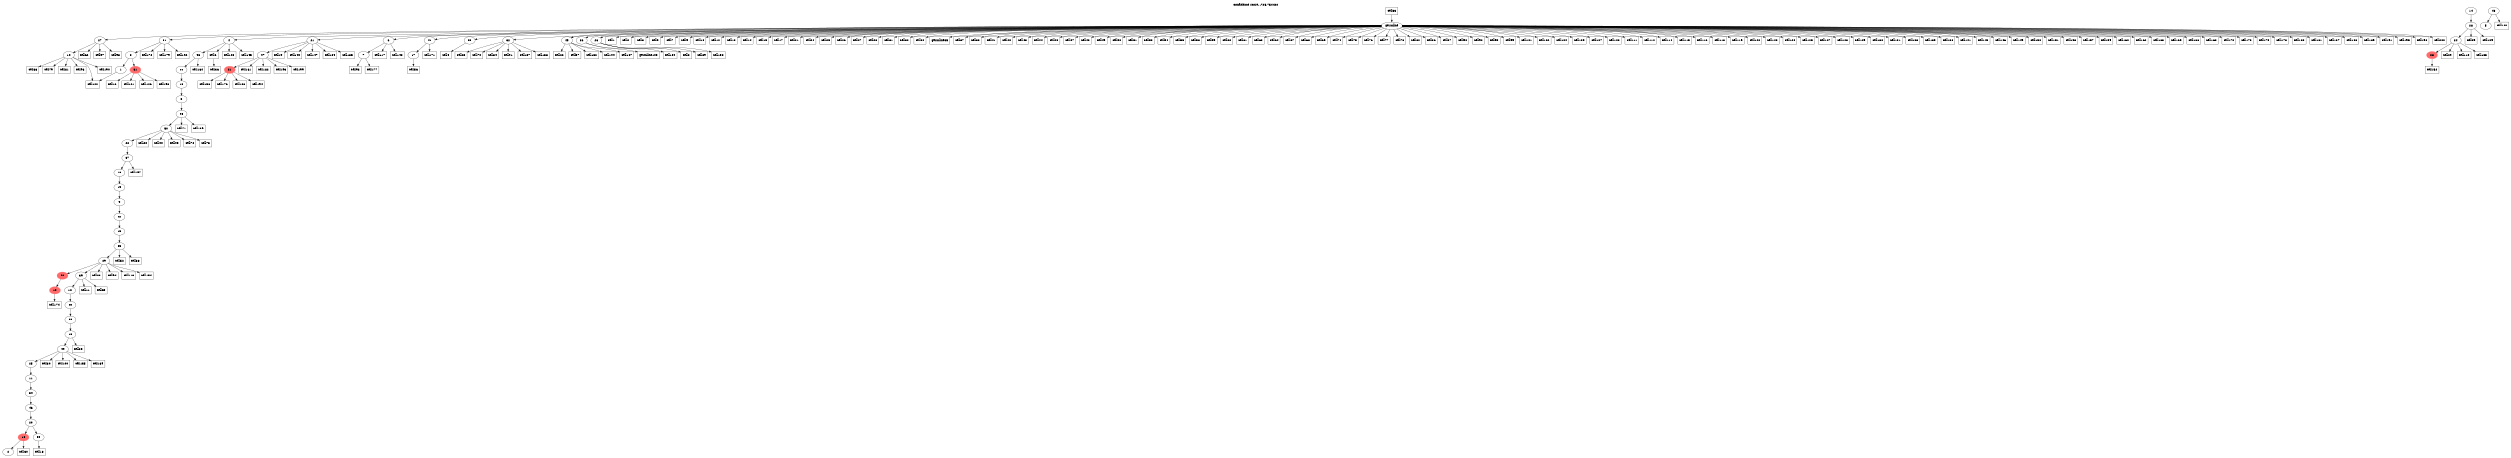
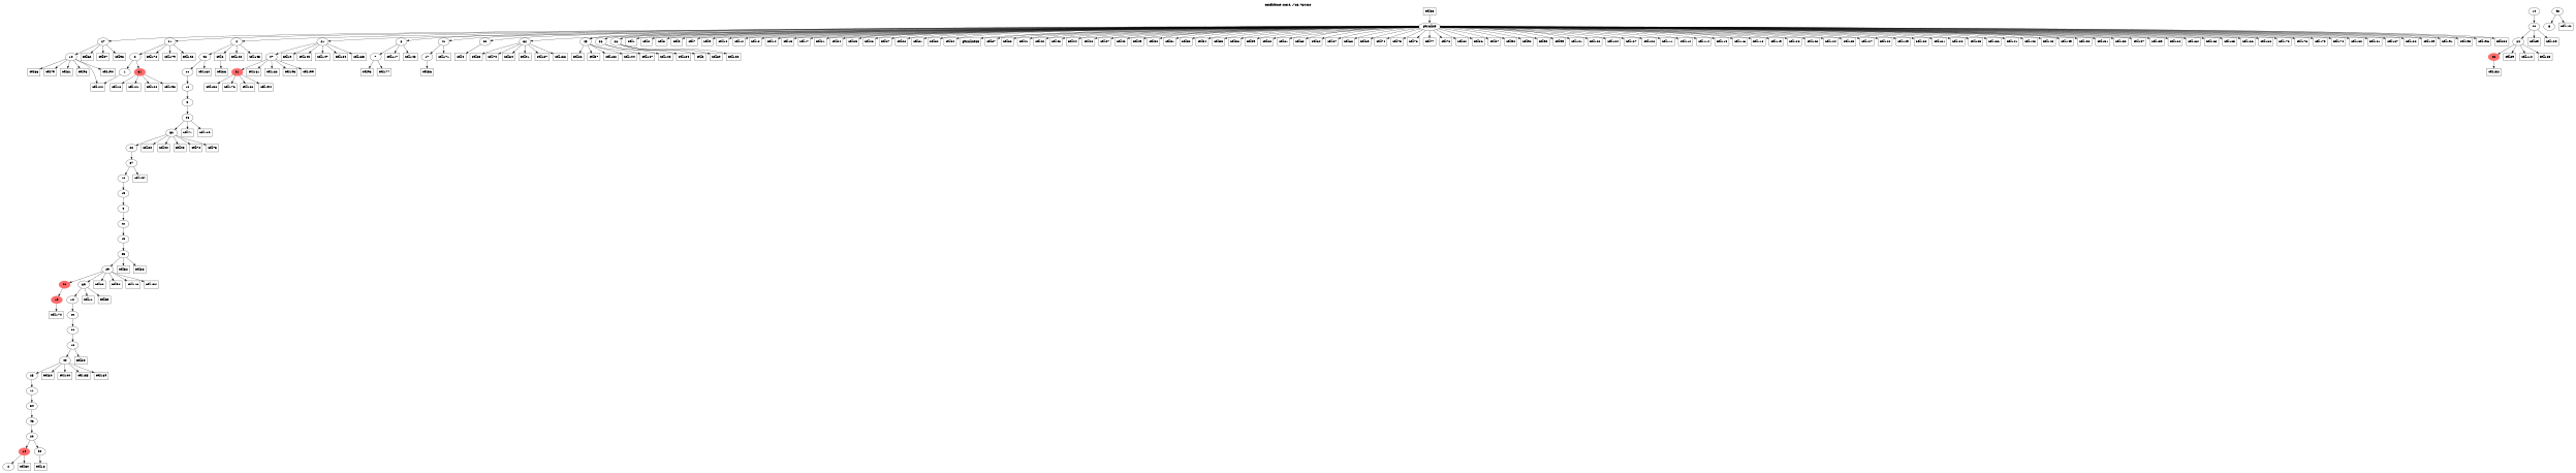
  digraph {
    label="Confidence score: -725.754420"
    labelloc=t
    node [shape=box]
    n1 [label=27 shape=""]
    n2 [label=10 shape=""]
    cell62
    cell97
    cell98
    cell66
    cell79
    cell81
    cell96
    cell122
    cell190
    n12 [label=24 shape=""]
    n13 [color=indianred1 label=28 style=filled shape=""]
    cell29
    cell110
    cell183
    cell152
    n18 [label=28 shape=""]
    cell39
    cell109
    n21 [label=14 shape=""]
    n22 [label=1 shape=""]
    n23 [label=8 shape=""]
    n24 [color=indianred1 label=31 style=filled shape=""]
    cell16
    cell121
    cell126
    cell198
    n29 [label=31 shape=""]
    cell172
    cell179
    cell192
    n33 [color=indianred1 label=50 style=filled shape=""]
    n34 [color=indianred1 label=13 style=filled shape=""]
    cell174
    n36 [color=indianred1 label=16 style=filled shape=""]
    n37 [label=2 shape=""]
    cell30
    n39 [label=20 shape=""]
    n40 [label=30 shape=""]
    cell18
    n42 [label=46 shape=""]
    n43 [label=34 shape=""]
    n44 [label=11 shape=""]
    n45 [label=25 shape=""]
    n46 [label=49 shape=""]
    cell80
    cell100
    cell155
    cell169
    n51 [label=18 shape=""]
    cell85
    n53 [label=38 shape=""]
    n54 [label=40 shape=""]
    n55 [label=12 shape=""]
    n56 [label=39 shape=""]
    cell11
    cell65
    n59 [label=29 shape=""]
    cell83
    cell94
    cell113
    cell154
    n64 [label=35 shape=""]
    cell52
    cell88
    n67 [label=15 shape=""]
    n68 [label=42 shape=""]
    n69 [label=9 shape=""]
    n70 [label=19 shape=""]
    n71 [label=16 shape=""]
    n72 [label=37 shape=""]
    cell197
    n74 [label=22 shape=""]
    n75 [label=50 shape=""]
    cell20
    cell40
    cell45
    cell72
    cell73
    n81 [label=23 shape=""]
    cell71
    cell139
    n84 [label=3 shape=""]
    n85 [label=13 shape=""]
    n86 [label=44 shape=""]
    n87 [label=43 shape=""]
    cell164
    n89 [label=4 shape=""]
    cell6
    cell106
    cell145
    cell36
    n94 [label=47 shape=""]
    n95 [color=indianred1 label=21 style=filled shape=""]
    cell161
    cell182
    cell193
    cell199
    cell156
    cell176
    cell186
    cell194
    n104 [label=21 shape=""]
    cell19
    cell140
    cell147
    cell184
    cell185
    n110 [label=6 shape=""]
    n111 [label=7 shape=""]
    cell117
    cell148
    cell93
    cell177
    n116 [label=41 shape=""]
    n117 [label=17 shape=""]
    cell171
    cell56
    n120 [label=48 shape=""]
    n121 [label=5 shape=""]
    cell142
    n123 [label=33 shape=""]
    cell4
    n125 [label=germline shape=""]
    n126 [label=32 shape=""]
    n127 [label=45 shape=""]
    n128 [label=36 shape=""]
    n129 [label=26 shape=""]
    cell1
    cell2
    cell3
    cell5
    cell7
    cell9
    cell10
    cell12
    cell13
    cell14
    cell15
    cell17
    cell21
    cell24
    cell25
    cell26
    cell27
    cell28
    cell31
    cell32
    cell34
    n151 [label=germline35]
    cell37
    cell38
    cell41
    cell42
    cell43
    cell44
    cell46
    cell47
    cell48
    cell49
    cell50
    cell51
    cell53
    cell54
    cell55
    cell58
    cell59
    cell60
    cell61
    cell63
    cell64
    cell67
    cell68
    cell69
    cell74
    cell75
    cell76
    cell77
    cell78
    cell82
    cell86
    cell87
    cell90
    cell92
    cell95
    cell99
    cell101
    cell102
    cell104
-   cell105
    cell107
    cell108
    cell111
    cell112
    cell114
    cell115
    cell116
    cell118
    cell119
    cell120
    cell123
    cell124
    cell125
    cell127
    cell128
    cell129
    cell130
    cell131
    cell133
    cell135
    cell136
    cell141
    cell143
    cell146
    cell149
    cell150
    cell151
    cell153
    cell157
    cell159
    cell160
    cell162
    cell163
    cell165
    cell166
    cell168
    cell170
    cell173
    cell175
    cell178
    cell180
    cell181
    cell187
    cell188
    cell189
    cell191
    cell195
    cell196
    cell200
    cell23
    cell70
    cell84
    cell91
    cell137
    cell138
    cell22
    cell57
    cell132
    cell144
    cell167
-   cell103 [label=germline103]
+   cell103
    cell134
    cell8
    cell89
    cell158
    cell33
    n1 -> n2
    n1 -> cell62
    n1 -> cell97
    n1 -> cell98
    n2 -> cell66
    n2 -> cell79
    n2 -> cell81
    n2 -> cell96
    n2 -> cell122
    n2 -> cell190
    n12 -> n13
    n12 -> cell29
    n12 -> cell110
    n12 -> cell183
    n13 -> cell152
    n18 -> n12
    n18 -> cell39
    n18 -> cell109
    n21 -> n18
    n22 -> cell122
    n23 -> n22
    n23 -> n24
    n24 -> cell16
    n24 -> cell121
    n24 -> cell126
    n24 -> cell198
    n29 -> n23
    n29 -> cell172
    n29 -> cell179
    n29 -> cell192
    n33 -> n34
    n34 -> cell174
    n36 -> n37
    n36 -> cell30
    n39 -> n36
    n39 -> n40
    n40 -> cell18
    n42 -> n39
    n43 -> n42
    n44 -> n43
    n45 -> n44
    n46 -> n45
    n46 -> cell80
    n46 -> cell100
    n46 -> cell155
    n46 -> cell169
    n51 -> n46
    n51 -> cell85
    n53 -> n51
    n54 -> n53
    n55 -> n54
    n56 -> n55
    n56 -> cell11
    n56 -> cell65
    n59 -> n33
    n59 -> n56
    n59 -> cell83
    n59 -> cell94
    n59 -> cell113
    n59 -> cell154
    n64 -> n59
    n64 -> cell52
    n64 -> cell88
    n67 -> n64
    n68 -> n67
    n69 -> n68
    n70 -> n69
    n71 -> n70
    n72 -> n71
    n72 -> cell197
    n74 -> n72
    n75 -> n74
    n75 -> cell20
    n75 -> cell40
    n75 -> cell45
    n75 -> cell72
    n75 -> cell73
    n81 -> n75
    n81 -> cell71
    n81 -> cell139
    n84 -> n81
    n85 -> n84
    n86 -> n85
    n87 -> n86
    n87 -> cell164
    n89 -> n87
    n89 -> cell6
    n89 -> cell106
    n89 -> cell145
    cell6 -> cell36
    n94 -> n95
    n94 -> cell161
    n94 -> cell182
    n94 -> cell193
    n94 -> cell199
    n95 -> cell156
    n95 -> cell176
    n95 -> cell186
    n95 -> cell194
    n104 -> n94
    n104 -> cell19
    n104 -> cell140
    n104 -> cell147
    n104 -> cell184
    n104 -> cell185
    n110 -> n111
    n110 -> cell117
    n110 -> cell148
    n111 -> cell93
    n111 -> cell177
    n116 -> n117
    n116 -> cell171
    n117 -> cell56
    n120 -> n121
    n120 -> cell142
    n123 -> cell4
    n125 -> n1
    n125 -> n29
    n125 -> n89
    n125 -> n104
    n125 -> n110
    n125 -> n116
    n125 -> n123
    n125 -> n126
    n125 -> n127
    n125 -> n128
    n125 -> n129
    n125 -> cell1
    n125 -> cell2
    n125 -> cell3
    n125 -> cell5
    n125 -> cell7
    n125 -> cell9
    n125 -> cell10
    n125 -> cell12
    n125 -> cell13
    n125 -> cell14
    n125 -> cell15
    n125 -> cell17
    n125 -> cell21
    n125 -> cell24
    n125 -> cell25
    n125 -> cell26
    n125 -> cell27
    n125 -> cell28
    n125 -> cell31
    n125 -> cell32
    n125 -> cell34
    n125 -> n151
    n125 -> cell37
    n125 -> cell38
    n125 -> cell41
    n125 -> cell42
    n125 -> cell43
    n125 -> cell44
    n125 -> cell46
    n125 -> cell47
    n125 -> cell48
    n125 -> cell49
    n125 -> cell50
    n125 -> cell51
    n125 -> cell53
    n125 -> cell54
    n125 -> cell55
    n125 -> cell58
    n125 -> cell59
    n125 -> cell60
    n125 -> cell61
    n125 -> cell63
    n125 -> cell64
    n125 -> cell67
    n125 -> cell68
    n125 -> cell69
    n125 -> cell74
    n125 -> cell75
    n125 -> cell76
    n125 -> cell77
    n125 -> cell78
    n125 -> cell82
    n125 -> cell86
    n125 -> cell87
    n125 -> cell90
    n125 -> cell92
    n125 -> cell95
    n125 -> cell99
    n125 -> cell101
    n125 -> cell102
    n125 -> cell104
-   n125 -> cell105
    n125 -> cell107
    n125 -> cell108
    n125 -> cell111
    n125 -> cell112
    n125 -> cell114
    n125 -> cell115
    n125 -> cell116
    n125 -> cell118
    n125 -> cell119
    n125 -> cell120
    n125 -> cell123
    n125 -> cell124
    n125 -> cell125
    n125 -> cell127
    n125 -> cell128
    n125 -> cell129
    n125 -> cell130
    n125 -> cell131
    n125 -> cell133
    n125 -> cell135
    n125 -> cell136
    n125 -> cell141
    n125 -> cell143
    n125 -> cell146
    n125 -> cell149
    n125 -> cell150
    n125 -> cell151
    n125 -> cell153
    n125 -> cell157
    n125 -> cell159
    n125 -> cell160
    n125 -> cell162
    n125 -> cell163
    n125 -> cell165
    n125 -> cell166
    n125 -> cell168
    n125 -> cell170
    n125 -> cell173
    n125 -> cell175
    n125 -> cell178
    n125 -> cell180
    n125 -> cell181
    n125 -> cell187
    n125 -> cell188
    n125 -> cell189
    n125 -> cell191
    n125 -> cell195
    n125 -> cell196
    n125 -> cell200
    n126 -> cell23
    n126 -> cell70
    n126 -> cell84
    n126 -> cell91
    n126 -> cell137
    n126 -> cell138
    n127 -> cell22
    n127 -> cell57
    n127 -> cell132
    n127 -> cell144
    n127 -> cell167
    n128 -> cell103
    n128 -> cell134
    n129 -> cell8
    n129 -> cell89
    n129 -> cell158
    cell33 -> n125
  }
